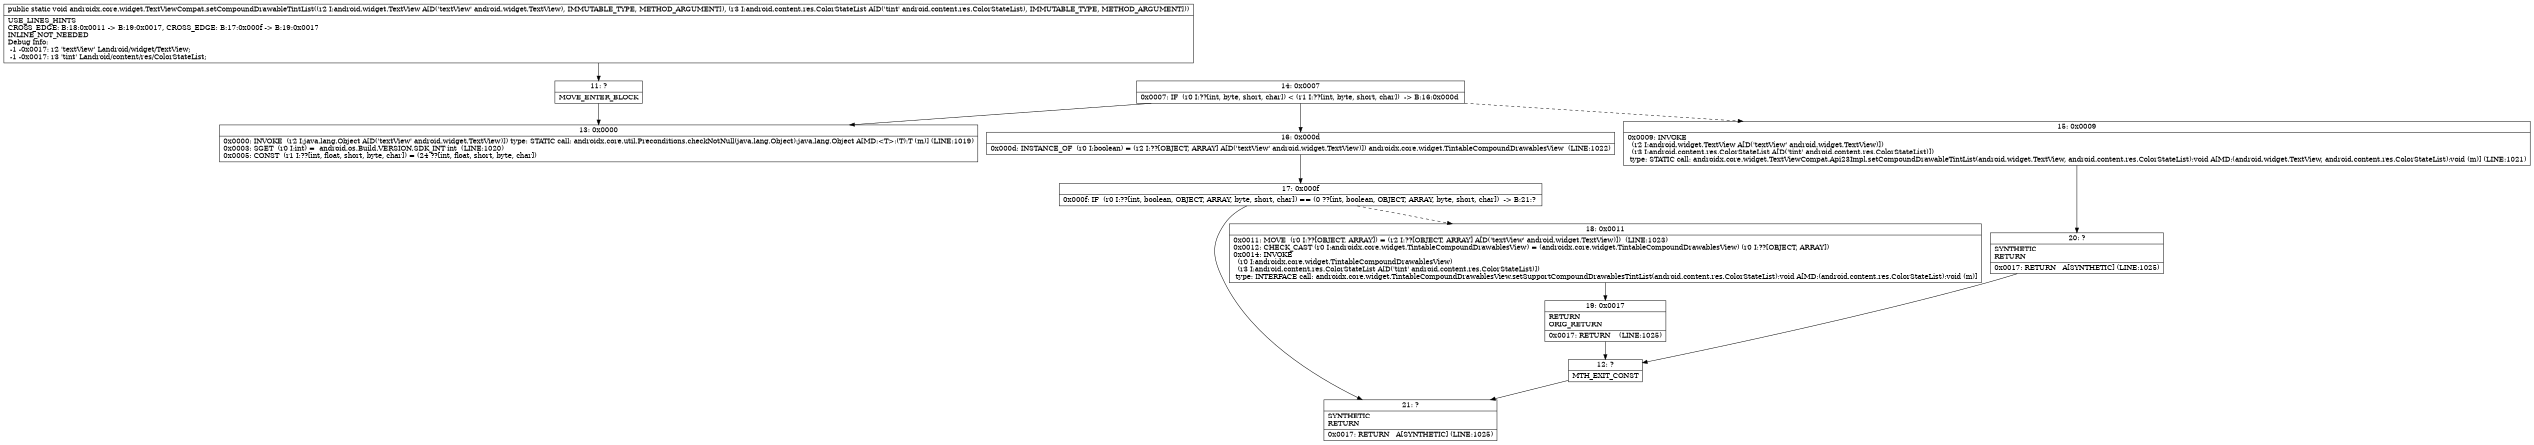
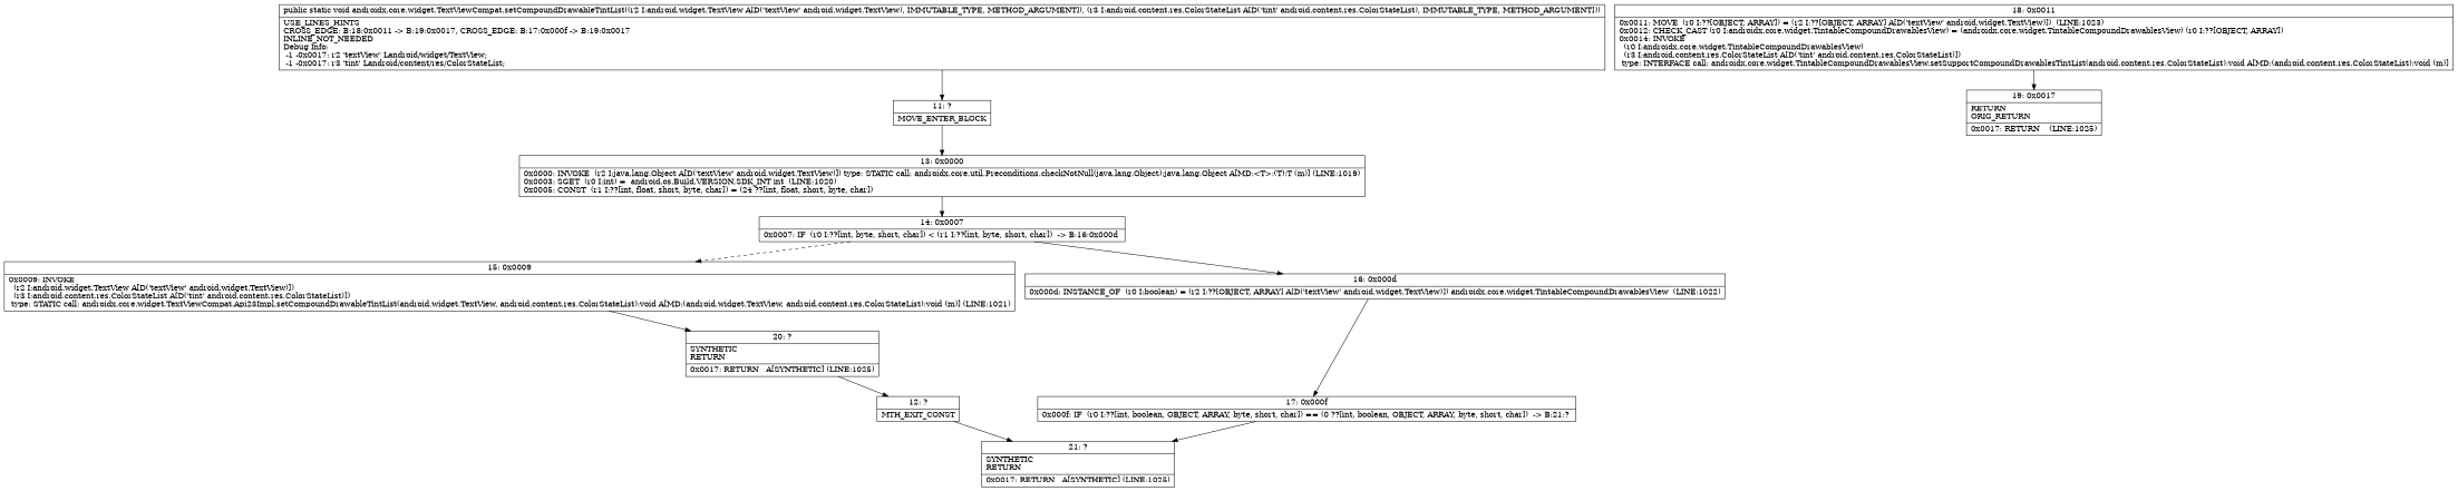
  digraph {
    node [shape=record]
    n1 [label="{11\:\ ?|MOVE_ENTER_BLOCK\l}"]
    n2 [label="{13\:\ 0x0000|0x0000: INVOKE  (r2 I:java.lang.Object A[D('textView' android.widget.TextView)]) type: STATIC call: androidx.core.util.Preconditions.checkNotNull(java.lang.Object):java.lang.Object A[MD:\<T\>:(T):T (m)] (LINE:1019)\l0x0003: SGET  (r0 I:int) =  android.os.Build.VERSION.SDK_INT int  (LINE:1020)\l0x0005: CONST  (r1 I:??[int, float, short, byte, char]) = (24 ??[int, float, short, byte, char]) \l}"]
    n3 [label="{14\:\ 0x0007|0x0007: IF  (r0 I:??[int, byte, short, char]) \< (r1 I:??[int, byte, short, char])  \-\> B:16:0x000d \l}"]
    n4 [label="{15\:\ 0x0009|0x0009: INVOKE  \l  (r2 I:android.widget.TextView A[D('textView' android.widget.TextView)])\l  (r3 I:android.content.res.ColorStateList A[D('tint' android.content.res.ColorStateList)])\l type: STATIC call: androidx.core.widget.TextViewCompat.Api23Impl.setCompoundDrawableTintList(android.widget.TextView, android.content.res.ColorStateList):void A[MD:(android.widget.TextView, android.content.res.ColorStateList):void (m)] (LINE:1021)\l}"]
    n5 [label="{16\:\ 0x000d|0x000d: INSTANCE_OF  (r0 I:boolean) = (r2 I:??[OBJECT, ARRAY] A[D('textView' android.widget.TextView)]) androidx.core.widget.TintableCompoundDrawablesView  (LINE:1022)\l}"]
    n6 [label="{20\:\ ?|SYNTHETIC\lRETURN\l|0x0017: RETURN   A[SYNTHETIC] (LINE:1025)\l}"]
    n7 [label="{17\:\ 0x000f|0x000f: IF  (r0 I:??[int, boolean, OBJECT, ARRAY, byte, short, char]) == (0 ??[int, boolean, OBJECT, ARRAY, byte, short, char])  \-\> B:21:? \l}"]
    n8 [label="{12\:\ ?|MTH_EXIT_CONST\l}"]
    n9 [label="{21\:\ ?|SYNTHETIC\lRETURN\l|0x0017: RETURN   A[SYNTHETIC] (LINE:1025)\l}"]
    n10 [label="{18\:\ 0x0011|0x0011: MOVE  (r0 I:??[OBJECT, ARRAY]) = (r2 I:??[OBJECT, ARRAY] A[D('textView' android.widget.TextView)])  (LINE:1023)\l0x0012: CHECK_CAST (r0 I:androidx.core.widget.TintableCompoundDrawablesView) = (androidx.core.widget.TintableCompoundDrawablesView) (r0 I:??[OBJECT, ARRAY]) \l0x0014: INVOKE  \l  (r0 I:androidx.core.widget.TintableCompoundDrawablesView)\l  (r3 I:android.content.res.ColorStateList A[D('tint' android.content.res.ColorStateList)])\l type: INTERFACE call: androidx.core.widget.TintableCompoundDrawablesView.setSupportCompoundDrawablesTintList(android.content.res.ColorStateList):void A[MD:(android.content.res.ColorStateList):void (m)]\l}"]
    n11 [label="{19\:\ 0x0017|RETURN\lORIG_RETURN\l|0x0017: RETURN    (LINE:1025)\l}"]
    n12 [label="{public static void androidx.core.widget.TextViewCompat.setCompoundDrawableTintList((r2 I:android.widget.TextView A[D('textView' android.widget.TextView), IMMUTABLE_TYPE, METHOD_ARGUMENT]), (r3 I:android.content.res.ColorStateList A[D('tint' android.content.res.ColorStateList), IMMUTABLE_TYPE, METHOD_ARGUMENT]))  | USE_LINES_HINTS\lCROSS_EDGE: B:18:0x0011 \-\> B:19:0x0017, CROSS_EDGE: B:17:0x000f \-\> B:19:0x0017\lINLINE_NOT_NEEDED\lDebug Info:\l  \-1 \-0x0017: r2 'textView' Landroid\/widget\/TextView;\l  \-1 \-0x0017: r3 'tint' Landroid\/content\/res\/ColorStateList;\l}"]
    n1 -> n2
-   n3 -> n2
+   n2 -> n3
    n3 -> n4 [style=dashed]
    n3 -> n5
    n4 -> n6
    n5 -> n7
    n6 -> n8
    n7 -> n9
-   n7 -> n10 [style=dashed]
    n8 -> n9
    n10 -> n11
-   n11 -> n8
    n12 -> n1
  }
